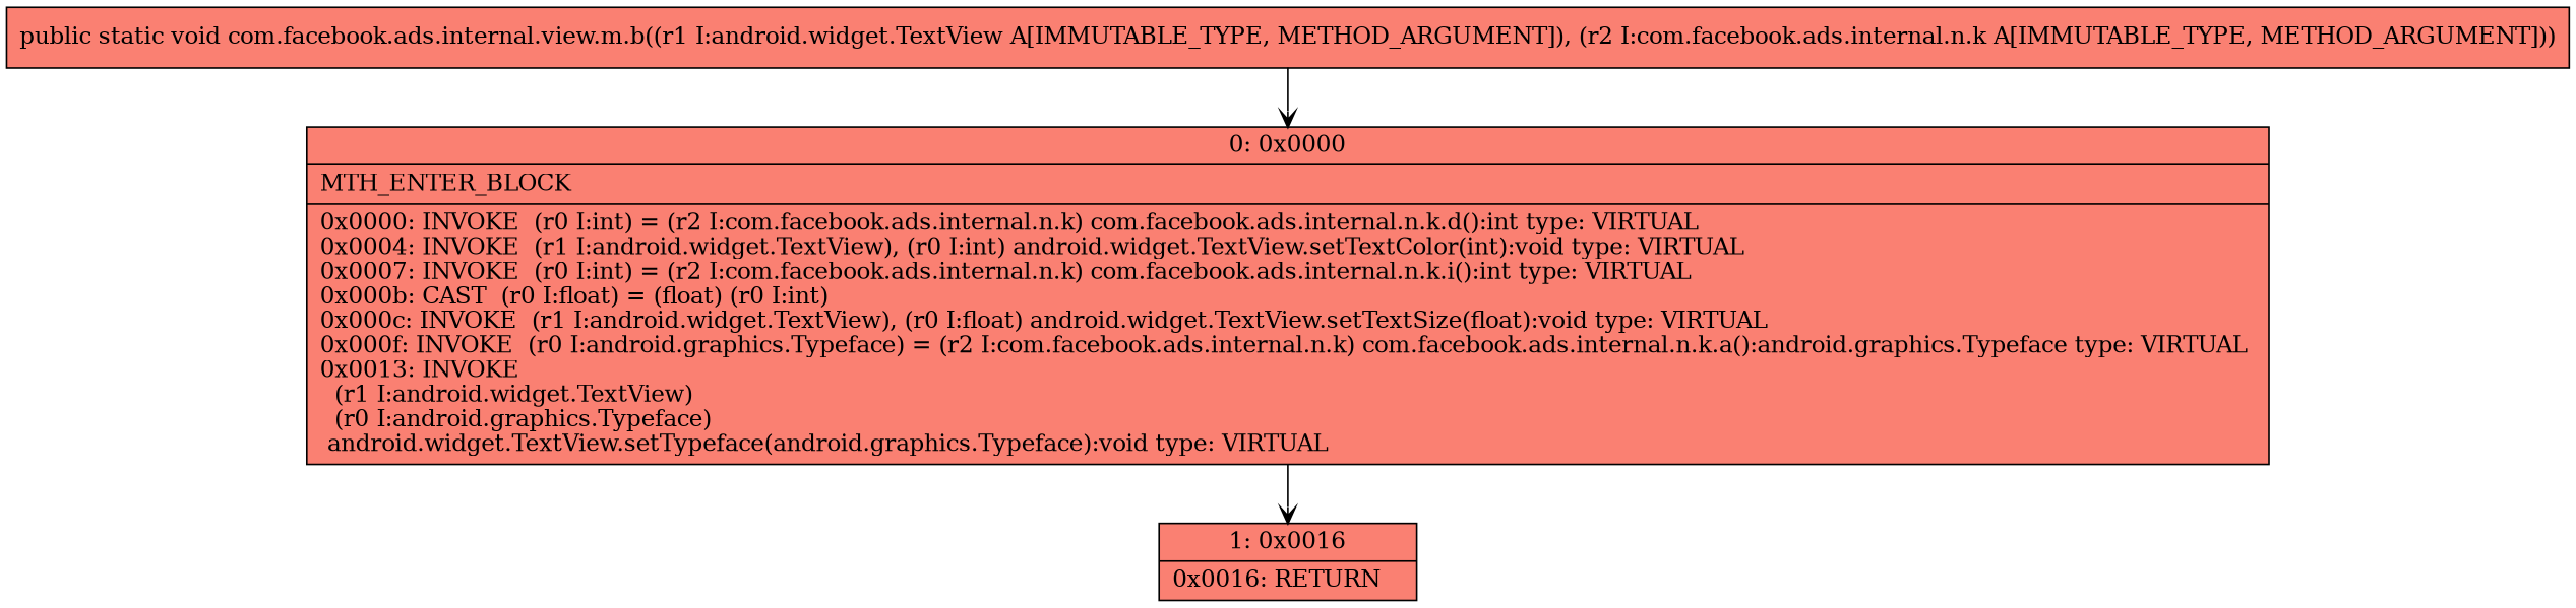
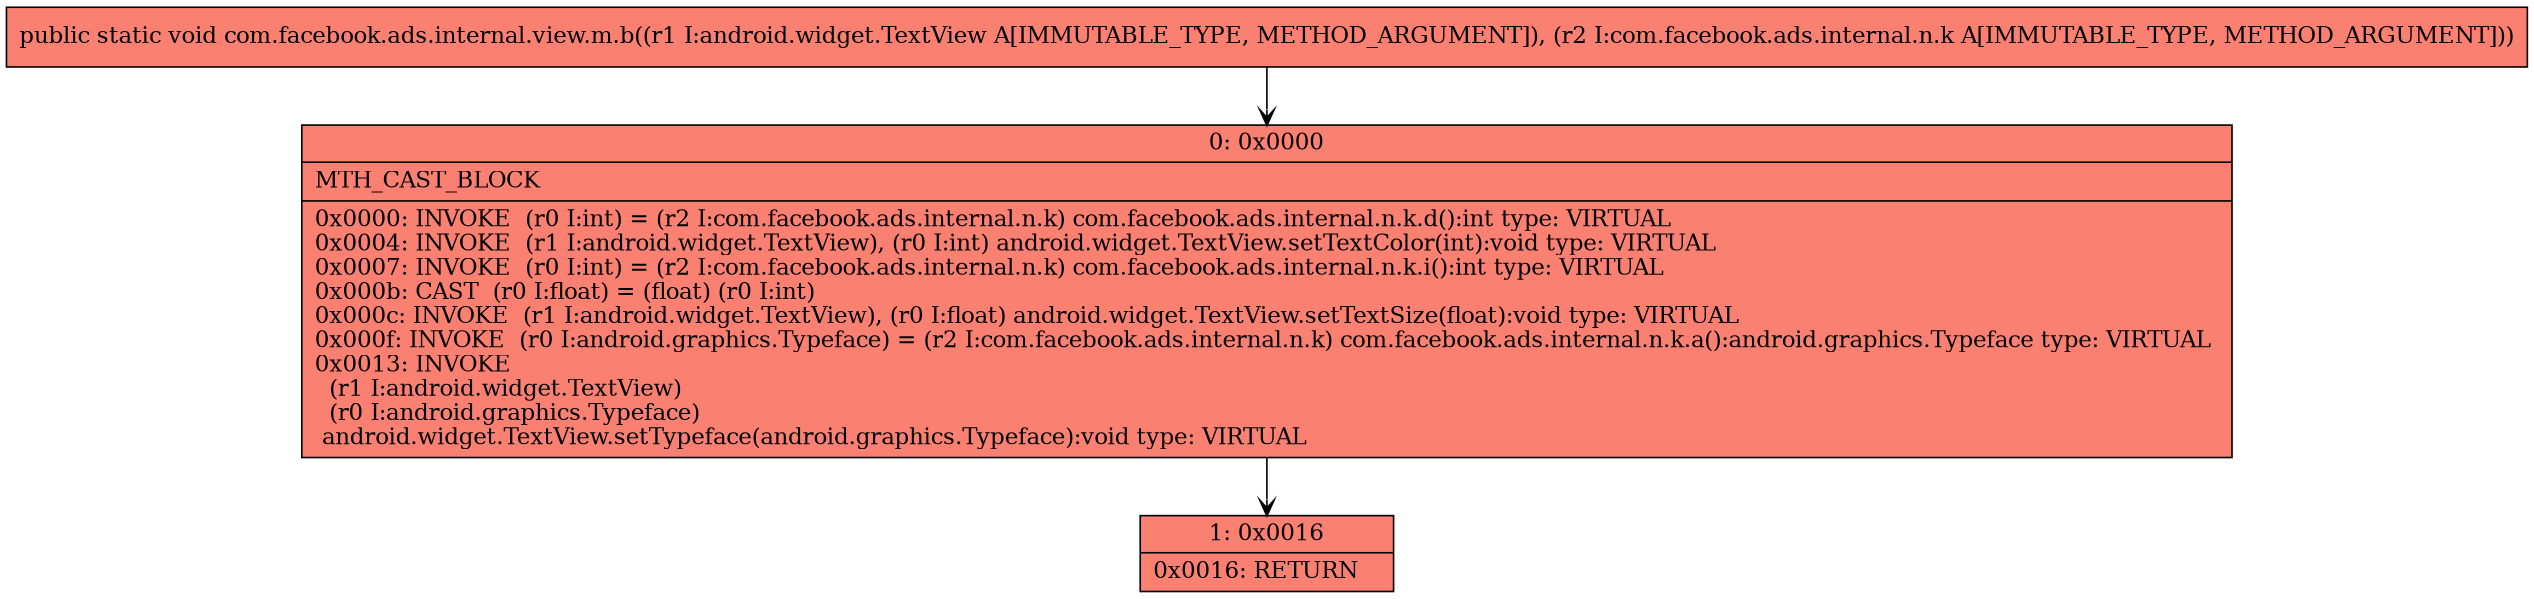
  digraph {
    node [shape=record style=filled fillcolor=salmon]
    edge [arrowhead=vee]
-   n1 [label="{0\:\ 0x0000|MTH_ENTER_BLOCK\l|0x0000: INVOKE  (r0 I:int) = (r2 I:com.facebook.ads.internal.n.k) com.facebook.ads.internal.n.k.d():int type: VIRTUAL \l0x0004: INVOKE  (r1 I:android.widget.TextView), (r0 I:int) android.widget.TextView.setTextColor(int):void type: VIRTUAL \l0x0007: INVOKE  (r0 I:int) = (r2 I:com.facebook.ads.internal.n.k) com.facebook.ads.internal.n.k.i():int type: VIRTUAL \l0x000b: CAST  (r0 I:float) = (float) (r0 I:int) \l0x000c: INVOKE  (r1 I:android.widget.TextView), (r0 I:float) android.widget.TextView.setTextSize(float):void type: VIRTUAL \l0x000f: INVOKE  (r0 I:android.graphics.Typeface) = (r2 I:com.facebook.ads.internal.n.k) com.facebook.ads.internal.n.k.a():android.graphics.Typeface type: VIRTUAL \l0x0013: INVOKE  \l  (r1 I:android.widget.TextView)\l  (r0 I:android.graphics.Typeface)\l android.widget.TextView.setTypeface(android.graphics.Typeface):void type: VIRTUAL \l}"]
+   n1 [label="{0\:\ 0x0000|MTH_CAST_BLOCK\l|0x0000: INVOKE  (r0 I:int) = (r2 I:com.facebook.ads.internal.n.k) com.facebook.ads.internal.n.k.d():int type: VIRTUAL \l0x0004: INVOKE  (r1 I:android.widget.TextView), (r0 I:int) android.widget.TextView.setTextColor(int):void type: VIRTUAL \l0x0007: INVOKE  (r0 I:int) = (r2 I:com.facebook.ads.internal.n.k) com.facebook.ads.internal.n.k.i():int type: VIRTUAL \l0x000b: CAST  (r0 I:float) = (float) (r0 I:int) \l0x000c: INVOKE  (r1 I:android.widget.TextView), (r0 I:float) android.widget.TextView.setTextSize(float):void type: VIRTUAL \l0x000f: INVOKE  (r0 I:android.graphics.Typeface) = (r2 I:com.facebook.ads.internal.n.k) com.facebook.ads.internal.n.k.a():android.graphics.Typeface type: VIRTUAL \l0x0013: INVOKE  \l  (r1 I:android.widget.TextView)\l  (r0 I:android.graphics.Typeface)\l android.widget.TextView.setTypeface(android.graphics.Typeface):void type: VIRTUAL \l}"]
    n2 [label="{1\:\ 0x0016|0x0016: RETURN   \l}"]
    n3 [label="{public static void com.facebook.ads.internal.view.m.b((r1 I:android.widget.TextView A[IMMUTABLE_TYPE, METHOD_ARGUMENT]), (r2 I:com.facebook.ads.internal.n.k A[IMMUTABLE_TYPE, METHOD_ARGUMENT])) }"]
    n1 -> n2
    n3 -> n1
  }
